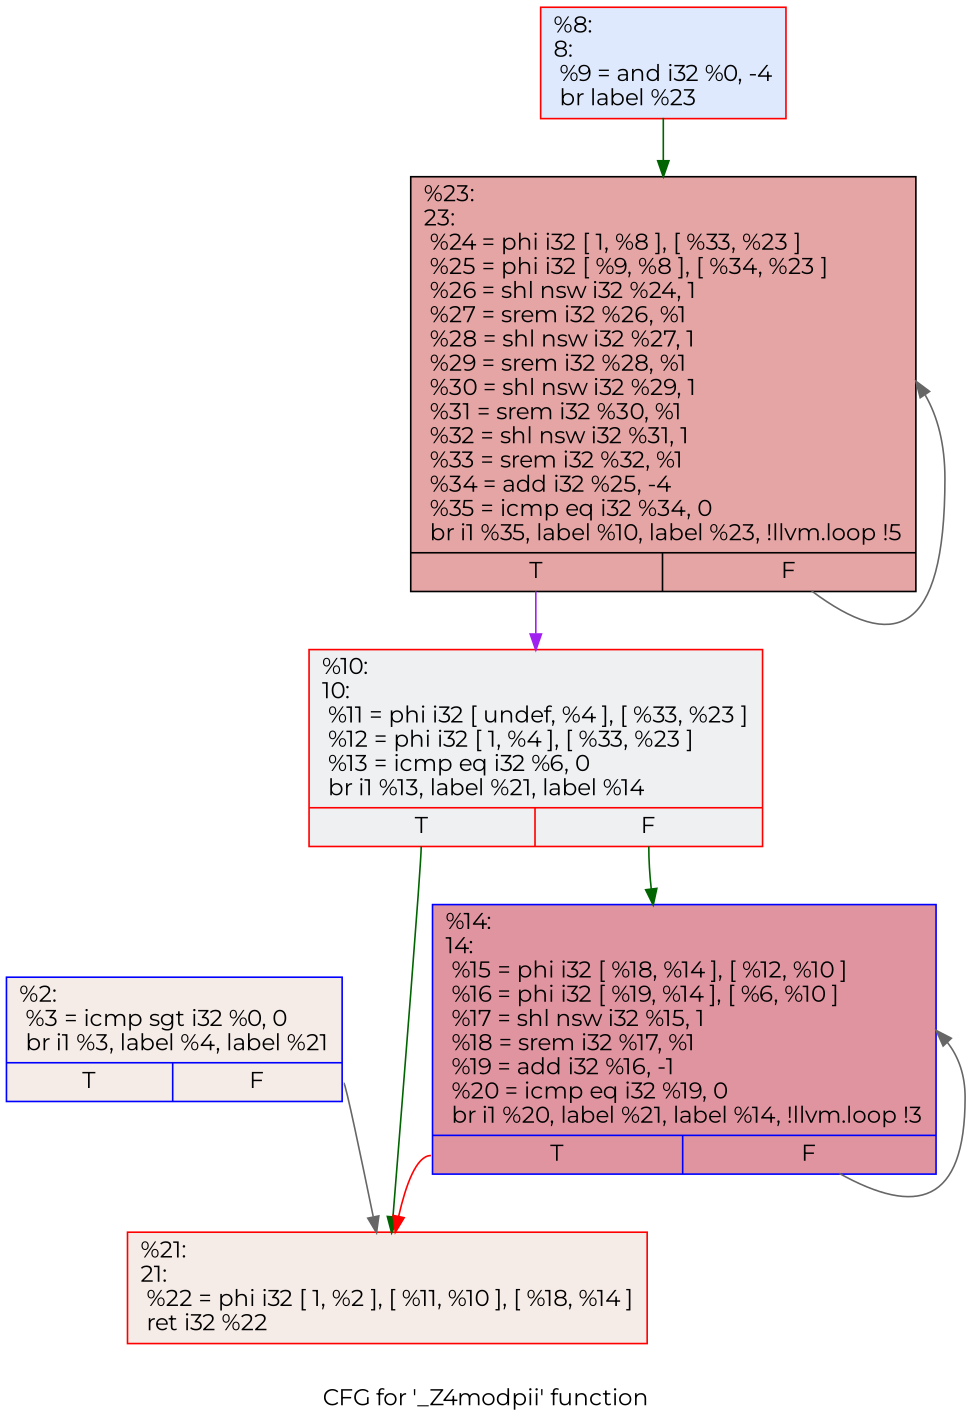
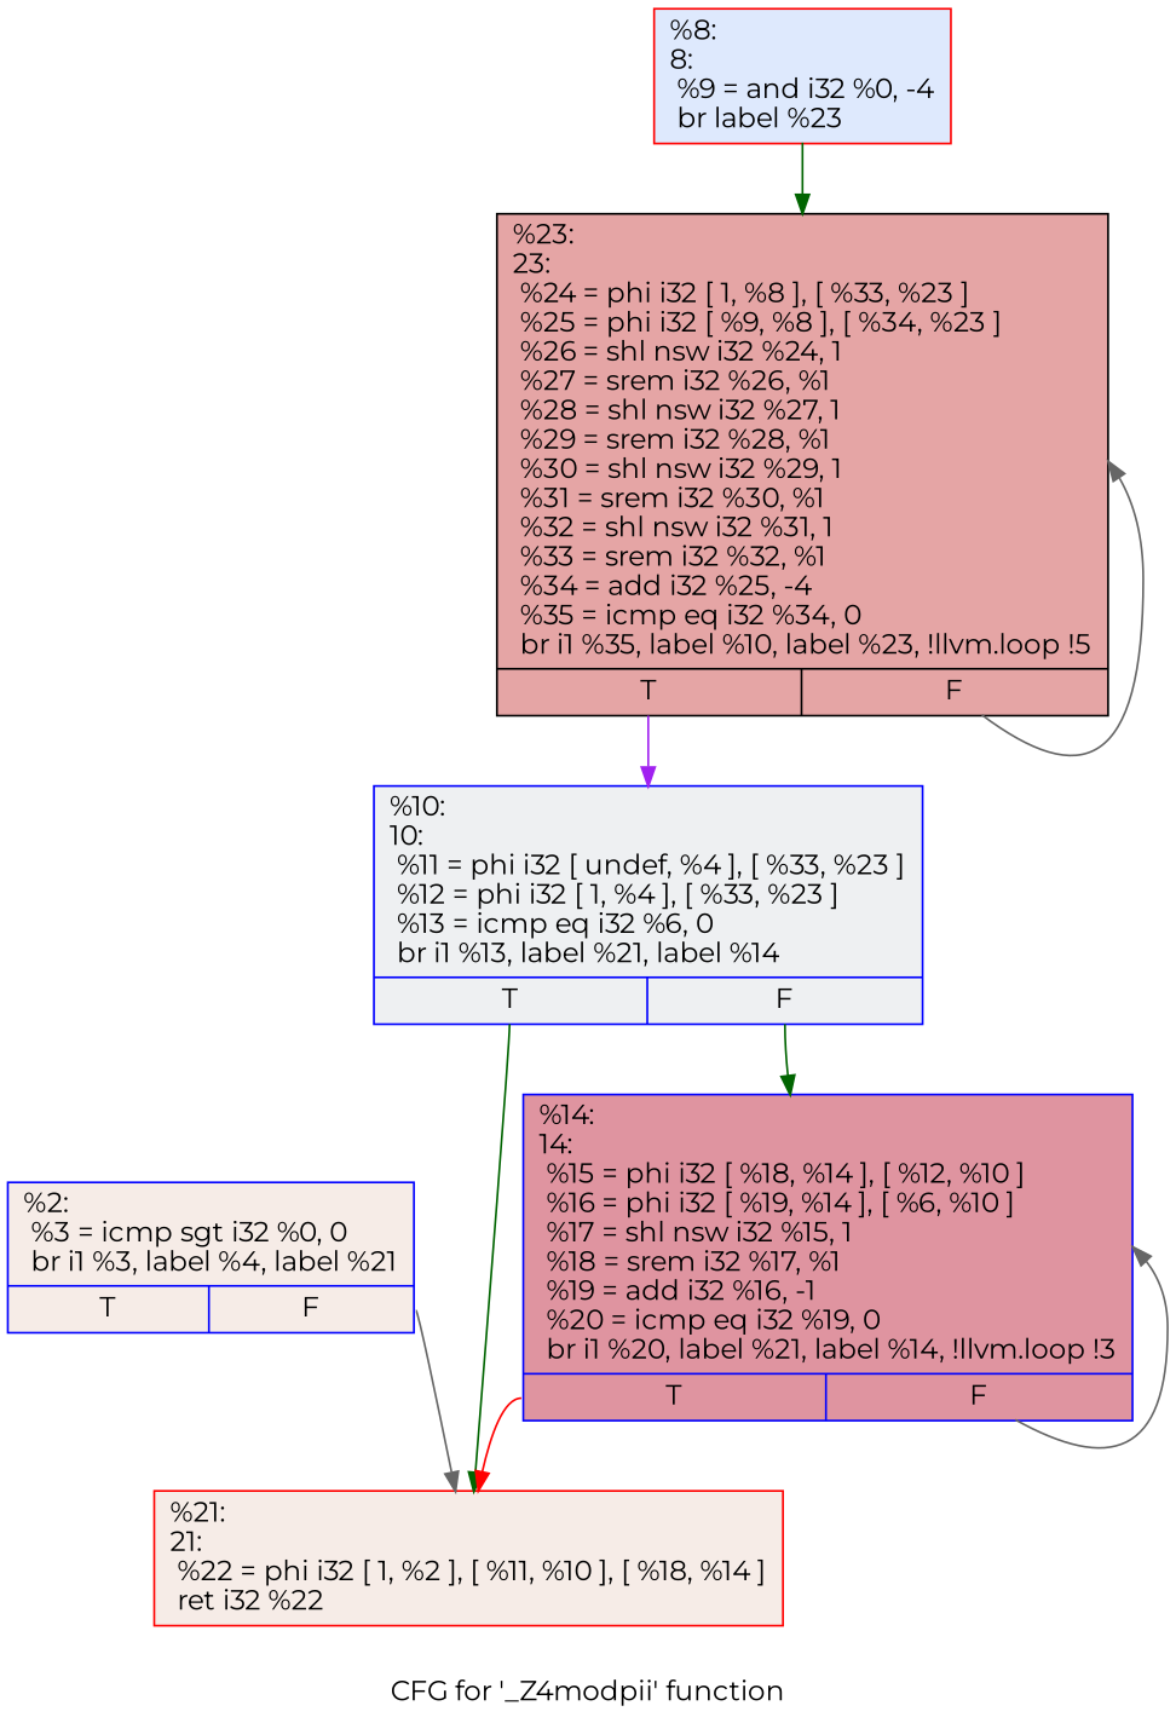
  digraph {
    fontname=Montserrat
    label="CFG for '_Z4modpii' function"
    node [color=blue fillcolor="#ead5c970" fontname=Montserrat shape=record style=filled]
    edge [color=gray40 fontname=Montserrat tailport=s1]
    n1 [label="{%2:\l  %3 = icmp sgt i32 %0, 0\l  br i1 %3, label %4, label %21\l|{<s0>T|<s1>F}}"]
    n2 [color=red label="{%21:\l21:                                               \l  %22 = phi i32 [ 1, %2 ], [ %11, %10 ], [ %18, %14 ]\l  ret i32 %22\l}"]
-   n3 [color=red fillcolor="#d9dce170" label="{%10:\l10:                                               \l  %11 = phi i32 [ undef, %4 ], [ %33, %23 ]\l  %12 = phi i32 [ 1, %4 ], [ %33, %23 ]\l  %13 = icmp eq i32 %6, 0\l  br i1 %13, label %21, label %14\l|{<s0>T|<s1>F}}"]
+   n3 [fillcolor="#d9dce170" label="{%10:\l10:                                               \l  %11 = phi i32 [ undef, %4 ], [ %33, %23 ]\l  %12 = phi i32 [ 1, %4 ], [ %33, %23 ]\l  %13 = icmp eq i32 %6, 0\l  br i1 %13, label %21, label %14\l|{<s0>T|<s1>F}}"]
    n4 [fillcolor="#b70d2870" label="{%14:\l14:                                               \l  %15 = phi i32 [ %18, %14 ], [ %12, %10 ]\l  %16 = phi i32 [ %19, %14 ], [ %6, %10 ]\l  %17 = shl nsw i32 %15, 1\l  %18 = srem i32 %17, %1\l  %19 = add i32 %16, -1\l  %20 = icmp eq i32 %19, 0\l  br i1 %20, label %21, label %14, !llvm.loop !3\l|{<s0>T|<s1>F}}"]
    n5 [color=red fillcolor="#b5cdfa70" label="{%8:\l8:                                                \l  %9 = and i32 %0, -4\l  br label %23\l}"]
    n6 [color=black fillcolor="#c5333470" label="{%23:\l23:                                               \l  %24 = phi i32 [ 1, %8 ], [ %33, %23 ]\l  %25 = phi i32 [ %9, %8 ], [ %34, %23 ]\l  %26 = shl nsw i32 %24, 1\l  %27 = srem i32 %26, %1\l  %28 = shl nsw i32 %27, 1\l  %29 = srem i32 %28, %1\l  %30 = shl nsw i32 %29, 1\l  %31 = srem i32 %30, %1\l  %32 = shl nsw i32 %31, 1\l  %33 = srem i32 %32, %1\l  %34 = add i32 %25, -4\l  %35 = icmp eq i32 %34, 0\l  br i1 %35, label %10, label %23, !llvm.loop !5\l|{<s0>T|<s1>F}}"]
    n1 -> n2
    n3 -> n2 [color=darkgreen tailport=s0]
    n3 -> n4 [color=darkgreen]
    n4 -> n2 [color=red tailport=s0]
    n4 -> n4
    n5 -> n6 [color=darkgreen tailport=s0]
    n6 -> n3 [color=purple tailport=s0]
    n6 -> n6
  }
